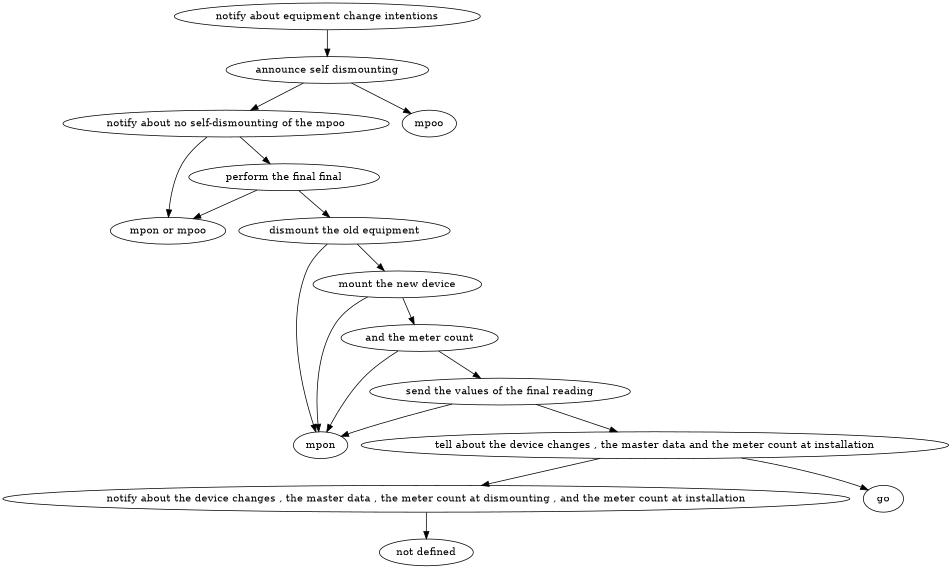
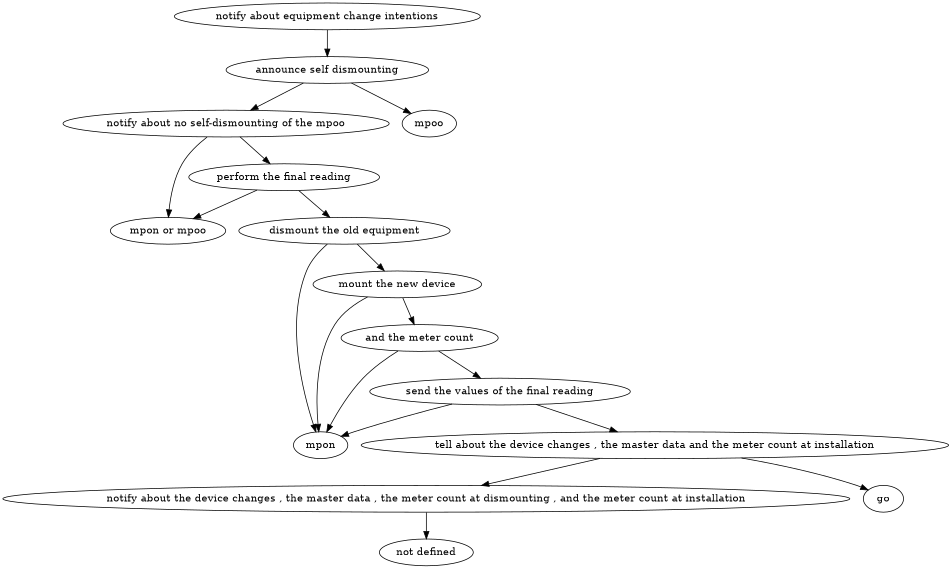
  strict digraph {
    edge [attrs="{'type': 'flow', 'label': 'flow'}"]
    "notify about equipment change intentions" [attrs="{'type': 'Activity', 'label': 'notify about equipment change intentions'}"]
    "announce self dismounting" [attrs="{'type': 'Activity', 'label': 'announce self dismounting'}"]
    "notify about no self-dismounting of the mpoo" [attrs="{'type': 'Activity', 'label': 'notify about no self-dismounting of the mpoo'}"]
    mpoo [attrs="{'type': 'Actor', 'label': 'mpoo'}"]
    mpon [attrs="{'type': 'Actor', 'label': 'mpon'}"]
-   "perform the final reading" [attrs="{'type': 'Activity', 'label': 'perform the final reading'}" label="perform the final final"]
+   "perform the final reading" [attrs="{'type': 'Activity', 'label': 'perform the final reading'}"]
    "mpon or mpoo" [attrs="{'type': 'Actor', 'label': 'mpon or mpoo'}"]
    "dismount the old equipment" [attrs="{'type': 'Activity', 'label': 'dismount the old equipment'}"]
    "mount the new device" [attrs="{'type': 'Activity', 'label': 'mount the new device'}"]
    n10 [attrs="{'type': 'Activity', 'label': 'read the meter count'}" label="and the meter count"]
    "send the values of the final reading" [attrs="{'type': 'Activity', 'label': 'send the values of the final reading'}"]
    "tell about the device changes , the master data and the meter count at installation" [attrs="{'type': 'Activity', 'label': 'tell about the device changes , the master data and the meter count at installation'}"]
    "notify about the device changes , the master data , the meter count at dismounting , and the meter count at installation" [attrs="{'type': 'Activity', 'label': 'notify about the device changes , the master data , the meter count at dismounting , and the meter count at installation'}"]
    go [attrs="{'type': 'Actor', 'label': 'go'}"]
    "not defined" [attrs="{'type': 'Actor', 'label': 'not defined'}"]
    "notify about equipment change intentions" -> "announce self dismounting"
    "announce self dismounting" -> "notify about no self-dismounting of the mpoo"
    "announce self dismounting" -> mpoo [attrs="{'type': 'actor performer', 'label': 'actor performer'}"]
    "notify about no self-dismounting of the mpoo" -> "perform the final reading"
    "notify about no self-dismounting of the mpoo" -> "mpon or mpoo" [attrs="{'type': 'actor performer', 'label': 'actor performer'}"]
    "perform the final reading" -> "mpon or mpoo" [attrs="{'type': 'actor performer', 'label': 'actor performer'}"]
    "perform the final reading" -> "dismount the old equipment"
    "dismount the old equipment" -> mpon [attrs="{'type': 'actor performer', 'label': 'actor performer'}"]
    "dismount the old equipment" -> "mount the new device"
    "mount the new device" -> mpon [attrs="{'type': 'actor performer', 'label': 'actor performer'}"]
    "mount the new device" -> n10
    n10 -> mpon [attrs="{'type': 'actor performer', 'label': 'actor performer'}"]
    n10 -> "send the values of the final reading"
    "send the values of the final reading" -> mpon [attrs="{'type': 'actor performer', 'label': 'actor performer'}"]
    "send the values of the final reading" -> "tell about the device changes , the master data and the meter count at installation"
    "tell about the device changes , the master data and the meter count at installation" -> "notify about the device changes , the master data , the meter count at dismounting , and the meter count at installation"
    "tell about the device changes , the master data and the meter count at installation" -> go [attrs="{'type': 'actor performer', 'label': 'actor performer'}"]
    "notify about the device changes , the master data , the meter count at dismounting , and the meter count at installation" -> "not defined" [attrs="{'type': 'actor performer', 'label': 'actor performer'}"]
  }
